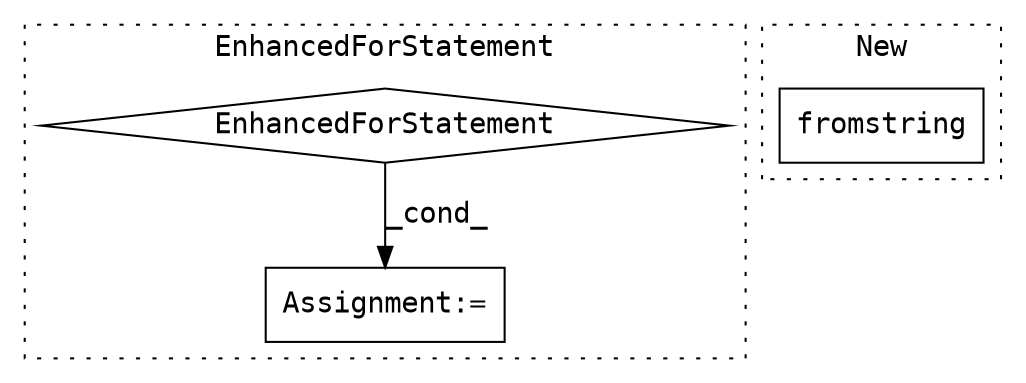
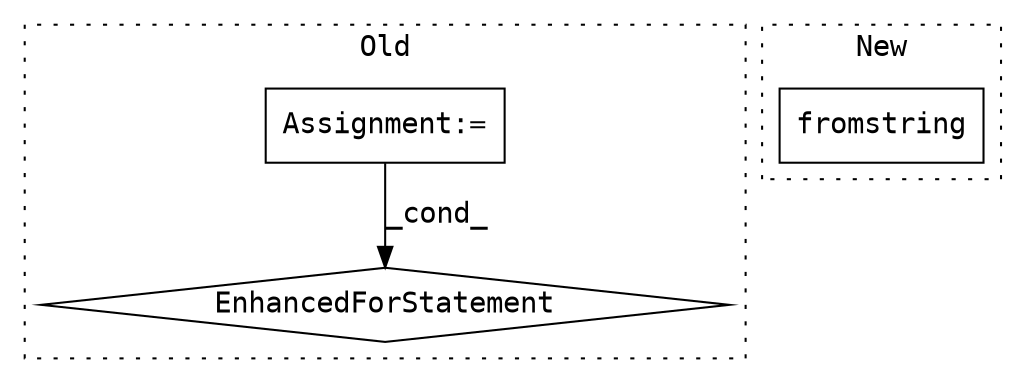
  digraph {
    fontname="DejaVu Sans Mono"
    node [l="53,2" s="1381,1450" shape=box fontname="DejaVu Sans Mono"]
    n1 [a=70 label=EnhancedForStatement shape=diamond]
    n2 [a=7 label="Assignment:="]
    n3 [a=32 l="11,1" label=fromstring s="1321,1352"]
    subgraph cluster_1 {
-     label=EnhancedForStatement
+     label=Old
      style=dotted
      n1
      n2
    }
    subgraph cluster_2 {
      label=New
      style=dotted
      n3
    }
-   n1 -> n2 [label=_cond_ fontname="DejaVu Sans Mono"]
+   n2 -> n1 [label=_cond_ fontname="DejaVu Sans Mono"]
  }
